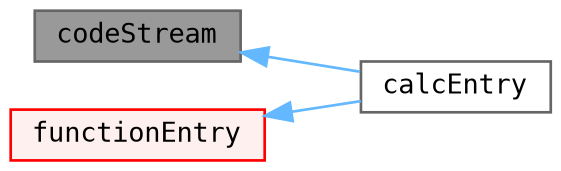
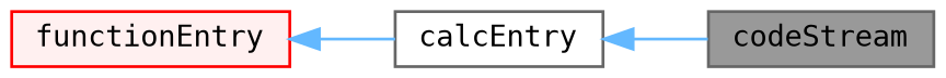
  digraph {
    fontname="DejaVu Sans Mono"
    rankdir=LR
    node [color=gray40 fontname="DejaVu Sans Mono" fontsize=10 shape=box style=filled]
    edge [color=steelblue1 dir=back fontname="DejaVu Sans Mono" fontsize=10 labelfontname=Helvetica labelfontsize=10 style=solid]
    n1 [fillcolor=grey60 fontcolor=black height=0.2 label=codeStream width=0.4]
    n2 [fillcolor=white height=0.2 label=calcEntry width=0.4]
    n3 [color=red fillcolor="#FFF0F0" height=0.2 label=functionEntry width=0.4]
-   n1 -> n2
+   n2 -> n1
    n3 -> n2
  }
